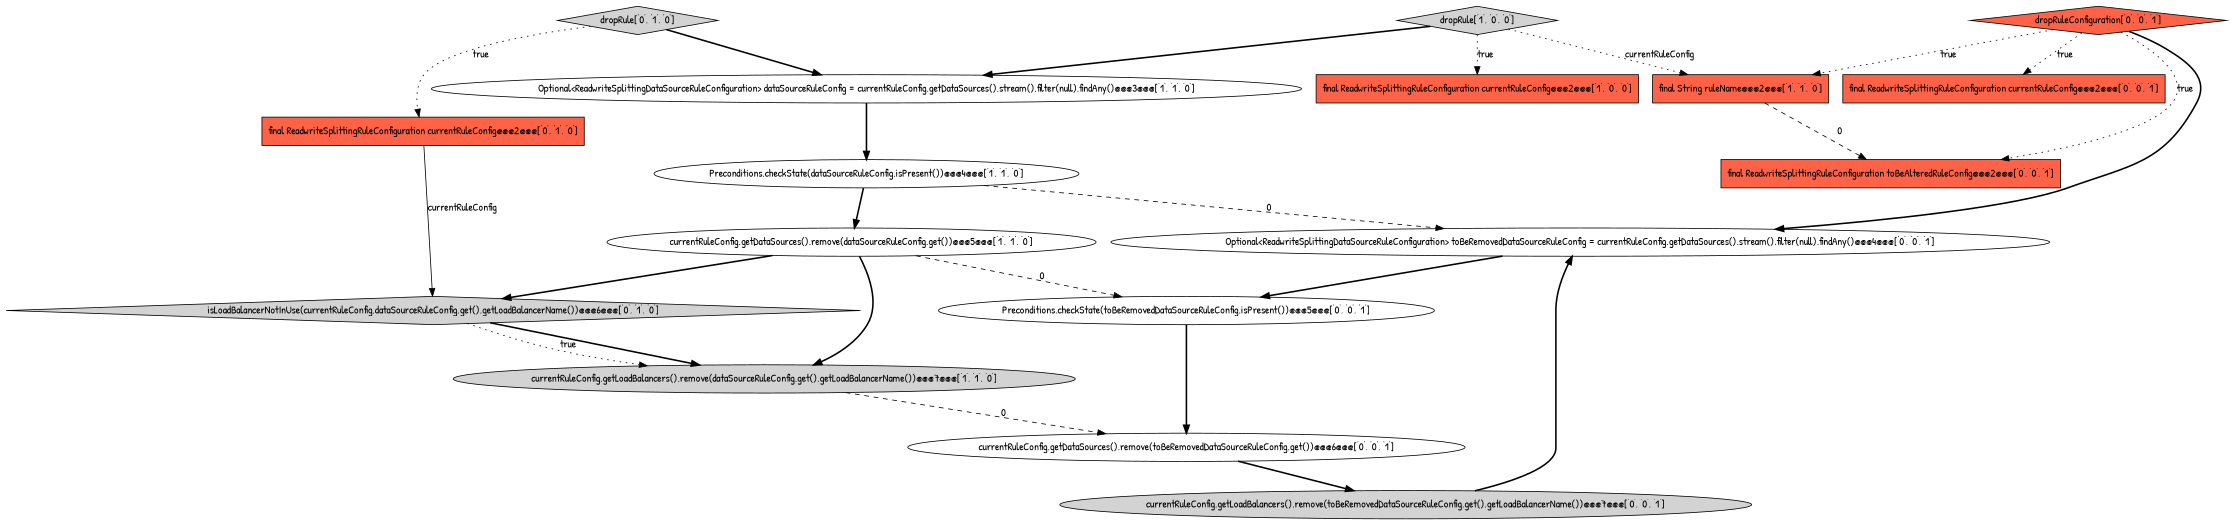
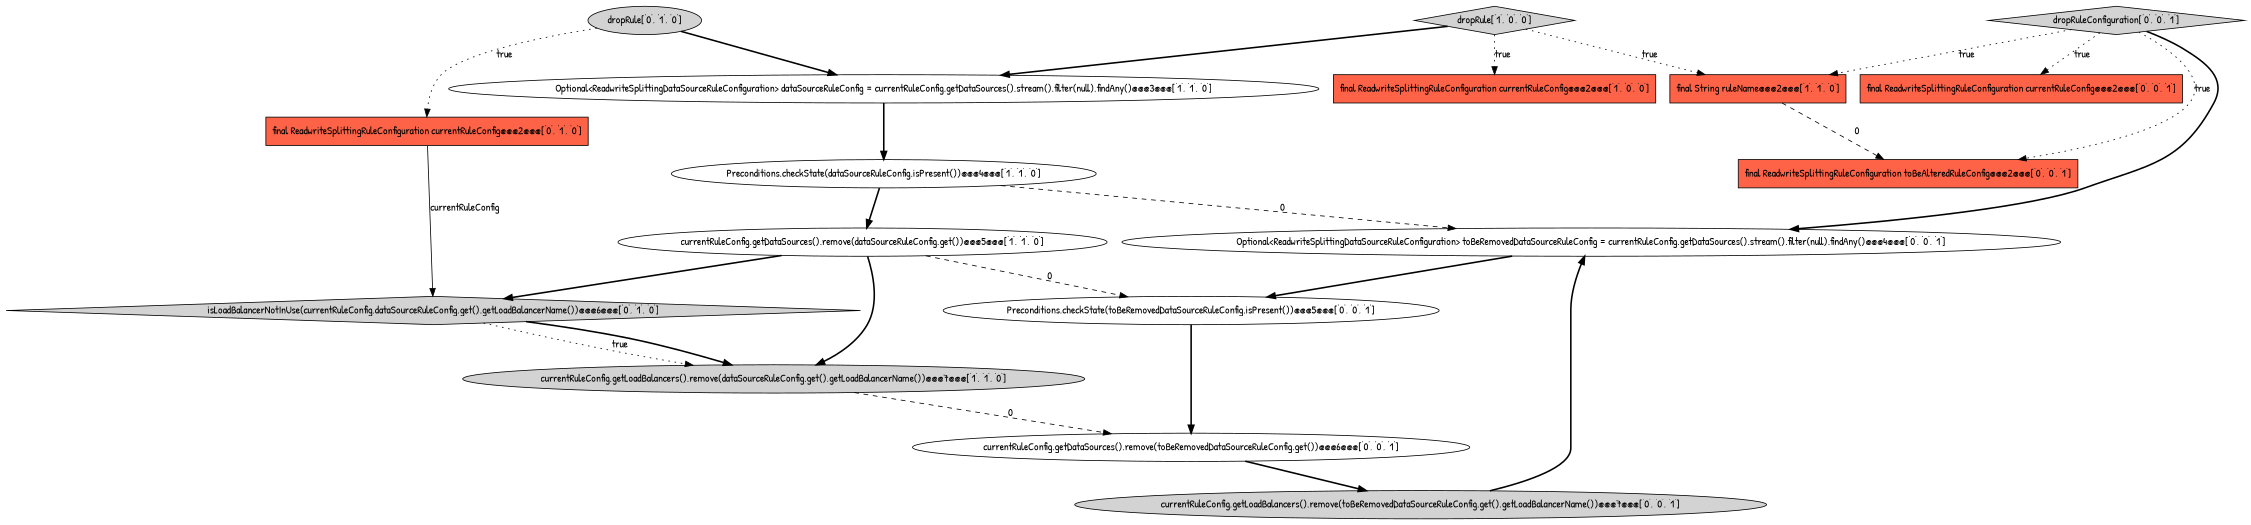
  digraph {
    fontname="Patrick Hand"
    node [fillcolor=white fontname="Patrick Hand" shape=ellipse style=filled]
    edge [fontname="Patrick Hand" style=bold]
    n1 [fillcolor=tomato label="final ReadwriteSplittingRuleConfiguration toBeAlteredRuleConfig@@@2@@@['0', '0', '1']" shape=box]
    n2 [label="currentRuleConfig.getDataSources().remove(toBeRemovedDataSourceRuleConfig.get())@@@6@@@['0', '0', '1']"]
    n3 [fillcolor=lightgray label="currentRuleConfig.getLoadBalancers().remove(toBeRemovedDataSourceRuleConfig.get().getLoadBalancerName())@@@7@@@['0', '0', '1']"]
    n4 [label="Optional<ReadwriteSplittingDataSourceRuleConfiguration> toBeRemovedDataSourceRuleConfig = currentRuleConfig.getDataSources().stream().filter(null).findAny()@@@4@@@['0', '0', '1']"]
    n5 [label="Preconditions.checkState(toBeRemovedDataSourceRuleConfig.isPresent())@@@5@@@['0', '0', '1']"]
    n6 [label="currentRuleConfig.getDataSources().remove(dataSourceRuleConfig.get())@@@5@@@['1', '1', '0']"]
    n7 [fillcolor=lightgray label="isLoadBalancerNotInUse(currentRuleConfig,dataSourceRuleConfig.get().getLoadBalancerName())@@@6@@@['0', '1', '0']" shape=diamond]
    n8 [fillcolor=lightgray label="currentRuleConfig.getLoadBalancers().remove(dataSourceRuleConfig.get().getLoadBalancerName())@@@7@@@['1', '1', '0']"]
    n9 [fillcolor=tomato label="final ReadwriteSplittingRuleConfiguration currentRuleConfig@@@2@@@['0', '1', '0']" shape=box]
-   n10 [fillcolor=lightgray label="dropRule['0', '1', '0']" shape=diamond]
+   n10 [fillcolor=lightgray label="dropRule['0', '1', '0']"]
    n11 [label="Optional<ReadwriteSplittingDataSourceRuleConfiguration> dataSourceRuleConfig = currentRuleConfig.getDataSources().stream().filter(null).findAny()@@@3@@@['1', '1', '0']"]
    n12 [label="Preconditions.checkState(dataSourceRuleConfig.isPresent())@@@4@@@['1', '1', '0']"]
    n13 [fillcolor=tomato label="final String ruleName@@@2@@@['1', '1', '0']" shape=box]
    n14 [fillcolor=lightgray label="dropRule['1', '0', '0']" shape=diamond]
    n15 [fillcolor=tomato label="final ReadwriteSplittingRuleConfiguration currentRuleConfig@@@2@@@['1', '0', '0']" shape=box]
-   n16 [fillcolor=tomato label="dropRuleConfiguration['0', '0', '1']" shape=diamond]
+   n16 [fillcolor=lightgray label="dropRuleConfiguration['0', '0', '1']" shape=diamond]
    n17 [fillcolor=tomato label="final ReadwriteSplittingRuleConfiguration currentRuleConfig@@@2@@@['0', '0', '1']" shape=box]
    n2 -> n3
    n3 -> n4
    n4 -> n5
    n5 -> n2
    n6 -> n5 [label=0 style=dashed]
    n6 -> n7
    n6 -> n8
    n7 -> n8
    n7 -> n8 [label=true style=dotted]
    n8 -> n2 [label=0 style=dashed]
    n9 -> n7 [label=currentRuleConfig style=solid]
    n10 -> n9 [label=true style=dotted]
    n10 -> n11
    n11 -> n12
    n12 -> n4 [label=0 style=dashed]
    n12 -> n6
    n13 -> n1 [label=0 style=dashed]
    n14 -> n11
-   n14 -> n13 [label=currentRuleConfig style=dotted]
+   n14 -> n13 [label=true style=dotted]
    n14 -> n15 [label=true style=dotted]
    n16 -> n1 [label=true style=dotted]
    n16 -> n4
    n16 -> n13 [label=true style=dotted]
    n16 -> n17 [label=true style=dotted]
  }
